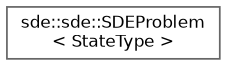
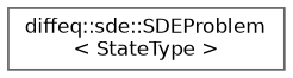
  digraph {
    rankdir=LR
-   n1 [color=grey40 fillcolor=white fontname=Helvetica fontsize=10 height=0.2 label="sde::sde::SDEProblem\l\< StateType \>" shape=box style=filled width=0.4]
+   n1 [color=grey40 fillcolor=white fontname=Helvetica fontsize=10 height=0.2 label="diffeq::sde::SDEProblem\l\< StateType \>" shape=box style=filled width=0.4]
  }
